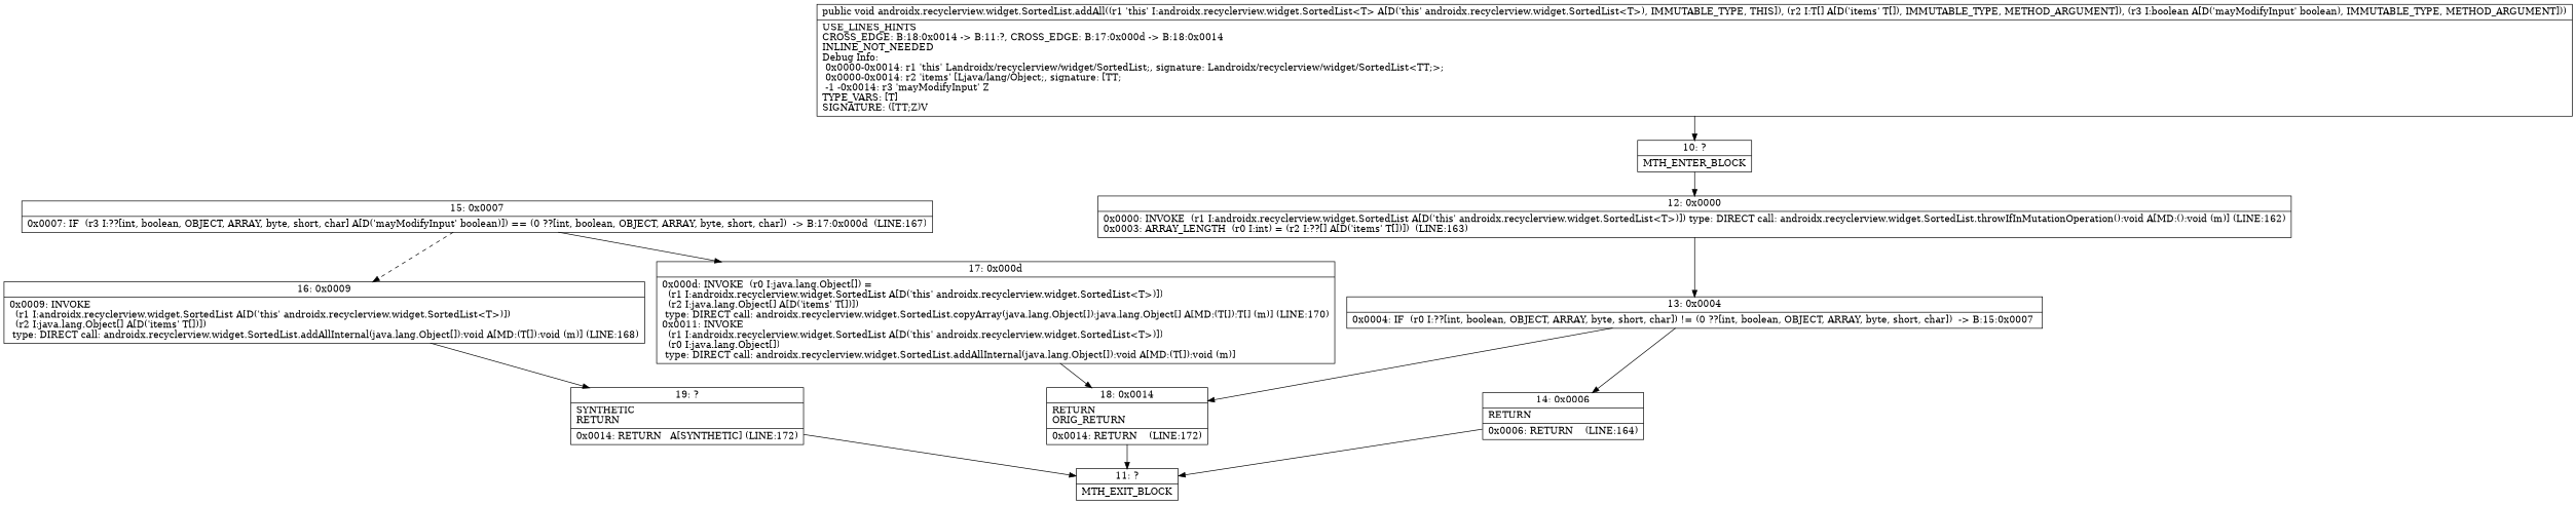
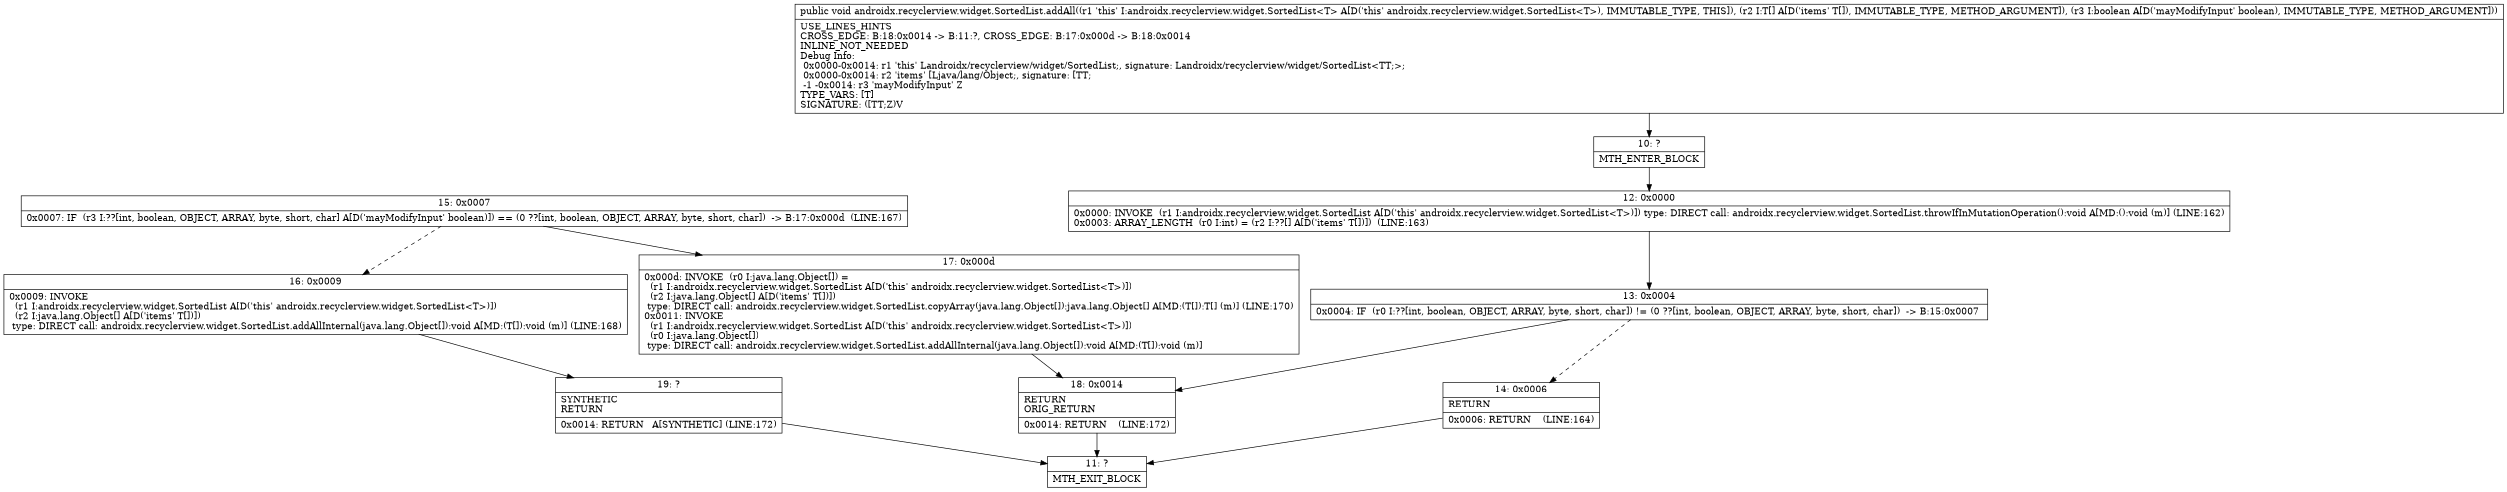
  digraph {
    node [shape=record]
    n1 [label="{10\:\ ?|MTH_ENTER_BLOCK\l}"]
    n2 [label="{12\:\ 0x0000|0x0000: INVOKE  (r1 I:androidx.recyclerview.widget.SortedList A[D('this' androidx.recyclerview.widget.SortedList\<T\>)]) type: DIRECT call: androidx.recyclerview.widget.SortedList.throwIfInMutationOperation():void A[MD:():void (m)] (LINE:162)\l0x0003: ARRAY_LENGTH  (r0 I:int) = (r2 I:??[] A[D('items' T[])])  (LINE:163)\l}"]
    n3 [label="{13\:\ 0x0004|0x0004: IF  (r0 I:??[int, boolean, OBJECT, ARRAY, byte, short, char]) != (0 ??[int, boolean, OBJECT, ARRAY, byte, short, char])  \-\> B:15:0x0007 \l}"]
    n4 [label="{14\:\ 0x0006|RETURN\l|0x0006: RETURN    (LINE:164)\l}"]
    n5 [label="{18\:\ 0x0014|RETURN\lORIG_RETURN\l|0x0014: RETURN    (LINE:172)\l}"]
    n6 [label="{11\:\ ?|MTH_EXIT_BLOCK\l}"]
    n7 [label="{15\:\ 0x0007|0x0007: IF  (r3 I:??[int, boolean, OBJECT, ARRAY, byte, short, char] A[D('mayModifyInput' boolean)]) == (0 ??[int, boolean, OBJECT, ARRAY, byte, short, char])  \-\> B:17:0x000d  (LINE:167)\l}"]
    n8 [label="{16\:\ 0x0009|0x0009: INVOKE  \l  (r1 I:androidx.recyclerview.widget.SortedList A[D('this' androidx.recyclerview.widget.SortedList\<T\>)])\l  (r2 I:java.lang.Object[] A[D('items' T[])])\l type: DIRECT call: androidx.recyclerview.widget.SortedList.addAllInternal(java.lang.Object[]):void A[MD:(T[]):void (m)] (LINE:168)\l}"]
    n9 [label="{17\:\ 0x000d|0x000d: INVOKE  (r0 I:java.lang.Object[]) = \l  (r1 I:androidx.recyclerview.widget.SortedList A[D('this' androidx.recyclerview.widget.SortedList\<T\>)])\l  (r2 I:java.lang.Object[] A[D('items' T[])])\l type: DIRECT call: androidx.recyclerview.widget.SortedList.copyArray(java.lang.Object[]):java.lang.Object[] A[MD:(T[]):T[] (m)] (LINE:170)\l0x0011: INVOKE  \l  (r1 I:androidx.recyclerview.widget.SortedList A[D('this' androidx.recyclerview.widget.SortedList\<T\>)])\l  (r0 I:java.lang.Object[])\l type: DIRECT call: androidx.recyclerview.widget.SortedList.addAllInternal(java.lang.Object[]):void A[MD:(T[]):void (m)]\l}"]
    n10 [label="{19\:\ ?|SYNTHETIC\lRETURN\l|0x0014: RETURN   A[SYNTHETIC] (LINE:172)\l}"]
    n11 [label="{public void androidx.recyclerview.widget.SortedList.addAll((r1 'this' I:androidx.recyclerview.widget.SortedList\<T\> A[D('this' androidx.recyclerview.widget.SortedList\<T\>), IMMUTABLE_TYPE, THIS]), (r2 I:T[] A[D('items' T[]), IMMUTABLE_TYPE, METHOD_ARGUMENT]), (r3 I:boolean A[D('mayModifyInput' boolean), IMMUTABLE_TYPE, METHOD_ARGUMENT]))  | USE_LINES_HINTS\lCROSS_EDGE: B:18:0x0014 \-\> B:11:?, CROSS_EDGE: B:17:0x000d \-\> B:18:0x0014\lINLINE_NOT_NEEDED\lDebug Info:\l  0x0000\-0x0014: r1 'this' Landroidx\/recyclerview\/widget\/SortedList;, signature: Landroidx\/recyclerview\/widget\/SortedList\<TT;\>;\l  0x0000\-0x0014: r2 'items' [Ljava\/lang\/Object;, signature: [TT;\l  \-1 \-0x0014: r3 'mayModifyInput' Z\lTYPE_VARS: [T]\lSIGNATURE: ([TT;Z)V\l}"]
    n1 -> n2
    n2 -> n3
-   n3 -> n4 [style=solid]
+   n3 -> n4 [style=dashed]
    n3 -> n5
    n4 -> n6
    n5 -> n6
    n7 -> n8 [style=dashed]
    n7 -> n9
    n8 -> n10
    n9 -> n5
    n10 -> n6
    n11 -> n1
  }
